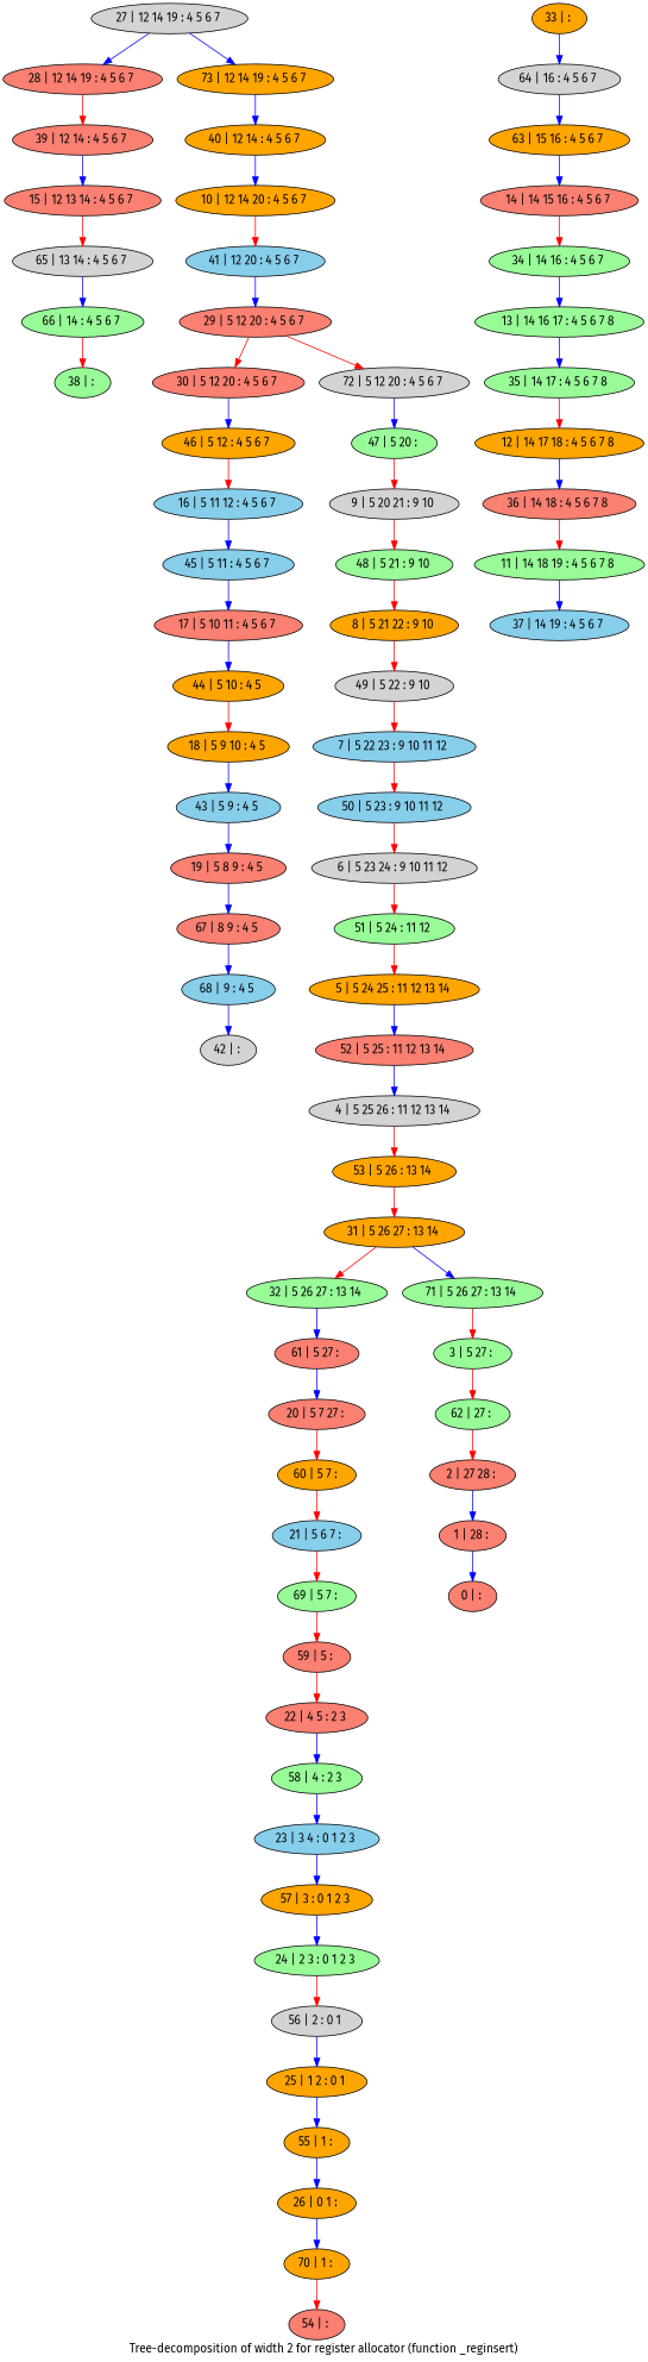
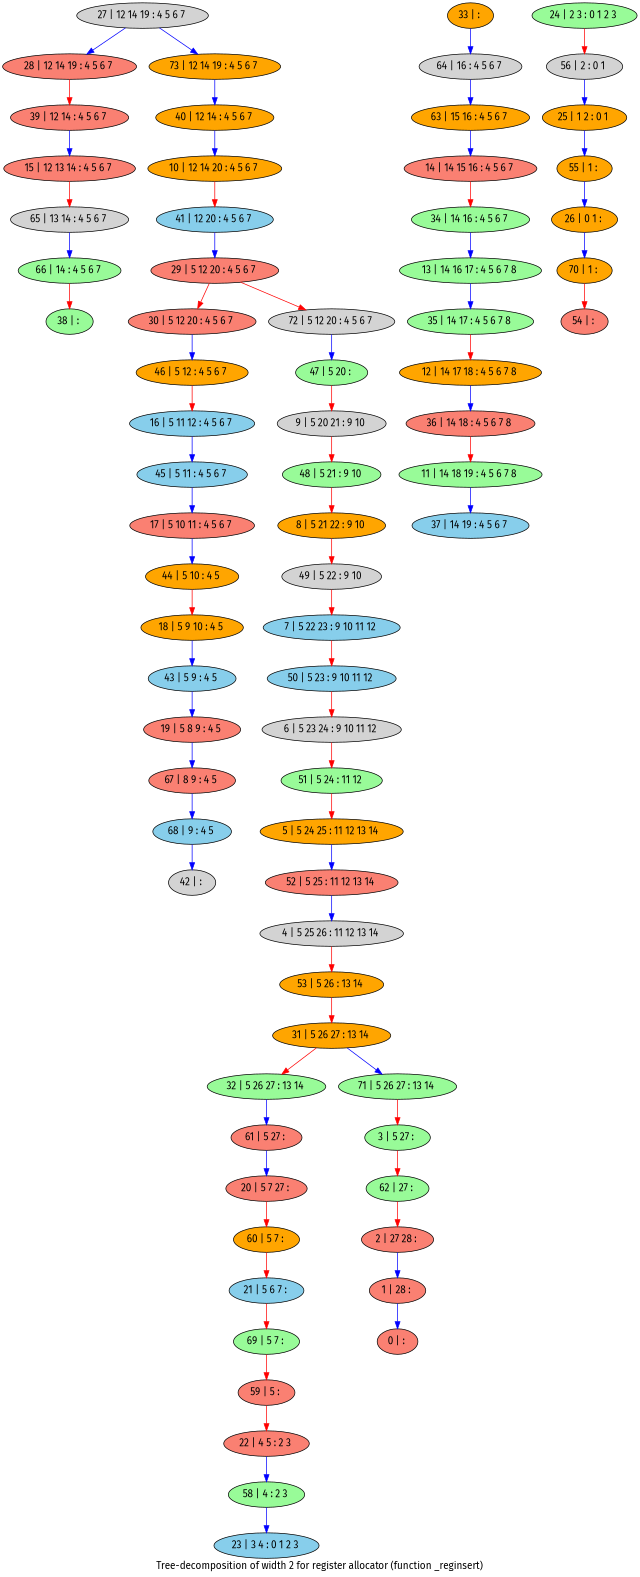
  digraph {
    fontname="Fira Sans"
    label="Tree-decomposition of width 2 for register allocator (function _reginsert)"
    node [fillcolor=salmon fontname="Fira Sans" style=filled]
    edge [color=blue fontname="Fira Sans"]
    n1 [label="0 | : "]
    n2 [label="1 | 28 : "]
    n3 [label="2 | 27 28 : "]
    n4 [fillcolor=palegreen label="3 | 5 27 : "]
    n5 [fillcolor=palegreen label="62 | 27 : "]
    n6 [fillcolor=lightgrey label="4 | 5 25 26 : 11 12 13 14 "]
    n7 [fillcolor=orange label="53 | 5 26 : 13 14 "]
    n8 [fillcolor=orange label="31 | 5 26 27 : 13 14 "]
    n9 [fillcolor=orange label="5 | 5 24 25 : 11 12 13 14 "]
    n10 [label="52 | 5 25 : 11 12 13 14 "]
    n11 [fillcolor=lightgrey label="6 | 5 23 24 : 9 10 11 12 "]
    n12 [fillcolor=palegreen label="51 | 5 24 : 11 12 "]
    n13 [fillcolor=skyblue label="7 | 5 22 23 : 9 10 11 12 "]
    n14 [fillcolor=skyblue label="50 | 5 23 : 9 10 11 12 "]
    n15 [fillcolor=orange label="8 | 5 21 22 : 9 10 "]
    n16 [fillcolor=lightgrey label="49 | 5 22 : 9 10 "]
    n17 [fillcolor=lightgrey label="9 | 5 20 21 : 9 10 "]
    n18 [fillcolor=palegreen label="48 | 5 21 : 9 10 "]
    n19 [fillcolor=orange label="10 | 12 14 20 : 4 5 6 7 "]
    n20 [fillcolor=skyblue label="41 | 12 20 : 4 5 6 7 "]
    n21 [label="29 | 5 12 20 : 4 5 6 7 "]
    n22 [fillcolor=palegreen label="11 | 14 18 19 : 4 5 6 7 8 "]
    n23 [fillcolor=skyblue label="37 | 14 19 : 4 5 6 7 "]
    n24 [fillcolor=orange label="12 | 14 17 18 : 4 5 6 7 8 "]
    n25 [label="36 | 14 18 : 4 5 6 7 8 "]
    n26 [fillcolor=palegreen label="13 | 14 16 17 : 4 5 6 7 8 "]
    n27 [fillcolor=palegreen label="35 | 14 17 : 4 5 6 7 8 "]
    n28 [label="14 | 14 15 16 : 4 5 6 7 "]
    n29 [fillcolor=palegreen label="34 | 14 16 : 4 5 6 7 "]
    n30 [label="15 | 12 13 14 : 4 5 6 7 "]
    n31 [fillcolor=lightgrey label="65 | 13 14 : 4 5 6 7 "]
    n32 [fillcolor=palegreen label="66 | 14 : 4 5 6 7 "]
    n33 [fillcolor=skyblue label="16 | 5 11 12 : 4 5 6 7 "]
    n34 [fillcolor=skyblue label="45 | 5 11 : 4 5 6 7 "]
    n35 [label="17 | 5 10 11 : 4 5 6 7 "]
    n36 [fillcolor=orange label="44 | 5 10 : 4 5 "]
    n37 [fillcolor=orange label="18 | 5 9 10 : 4 5 "]
    n38 [fillcolor=skyblue label="43 | 5 9 : 4 5 "]
    n39 [label="19 | 5 8 9 : 4 5 "]
    n40 [label="67 | 8 9 : 4 5 "]
    n41 [fillcolor=skyblue label="68 | 9 : 4 5 "]
    n42 [label="20 | 5 7 27 : "]
    n43 [fillcolor=orange label="60 | 5 7 : "]
    n44 [fillcolor=skyblue label="21 | 5 6 7 : "]
    n45 [fillcolor=palegreen label="69 | 5 7 : "]
    n46 [label="59 | 5 : "]
    n47 [label="22 | 4 5 : 2 3 "]
    n48 [fillcolor=palegreen label="58 | 4 : 2 3 "]
    n49 [fillcolor=skyblue label="23 | 3 4 : 0 1 2 3 "]
-   n50 [fillcolor=orange label="57 | 3 : 0 1 2 3 "]
    n51 [fillcolor=palegreen label="24 | 2 3 : 0 1 2 3 "]
    n52 [fillcolor=lightgrey label="56 | 2 : 0 1 "]
    n53 [fillcolor=orange label="25 | 1 2 : 0 1 "]
    n54 [fillcolor=orange label="55 | 1 : "]
    n55 [fillcolor=orange label="26 | 0 1 : "]
    n56 [fillcolor=orange label="70 | 1 : "]
    n57 [label="54 | : "]
    n58 [fillcolor=lightgrey label="27 | 12 14 19 : 4 5 6 7 "]
    n59 [label="28 | 12 14 19 : 4 5 6 7 "]
    n60 [fillcolor=orange label="73 | 12 14 19 : 4 5 6 7 "]
    n61 [label="39 | 12 14 : 4 5 6 7 "]
    n62 [fillcolor=orange label="40 | 12 14 : 4 5 6 7 "]
    n63 [label="30 | 5 12 20 : 4 5 6 7 "]
    n64 [fillcolor=lightgrey label="72 | 5 12 20 : 4 5 6 7 "]
    n65 [fillcolor=orange label="46 | 5 12 : 4 5 6 7 "]
    n66 [fillcolor=palegreen label="47 | 5 20 : "]
    n67 [fillcolor=palegreen label="32 | 5 26 27 : 13 14 "]
    n68 [fillcolor=palegreen label="71 | 5 26 27 : 13 14 "]
    n69 [label="61 | 5 27 : "]
    n70 [fillcolor=orange label="33 | : "]
    n71 [fillcolor=lightgrey label="64 | 16 : 4 5 6 7 "]
    n72 [fillcolor=orange label="63 | 15 16 : 4 5 6 7 "]
    n73 [fillcolor=palegreen label="38 | : "]
    n74 [fillcolor=lightgrey label="42 | : "]
    n2 -> n1
    n3 -> n2
    n4 -> n5 [color=red]
    n5 -> n3 [color=red]
    n6 -> n7 [color=red]
    n7 -> n8 [color=red]
    n8 -> n67 [color=red]
    n8 -> n68
    n9 -> n10
    n10 -> n6
    n11 -> n12 [color=red]
    n12 -> n9 [color=red]
    n13 -> n14 [color=red]
    n14 -> n11 [color=red]
    n15 -> n16 [color=red]
    n16 -> n13 [color=red]
    n17 -> n18 [color=red]
    n18 -> n15 [color=red]
    n19 -> n20 [color=red]
    n20 -> n21
    n21 -> n63 [color=red]
    n21 -> n64 [color=red]
    n22 -> n23
    n24 -> n25
    n25 -> n22 [color=red]
    n26 -> n27
    n27 -> n24 [color=red]
    n28 -> n29 [color=red]
    n29 -> n26
    n30 -> n31 [color=red]
    n31 -> n32
    n32 -> n73 [color=red]
    n33 -> n34
    n34 -> n35
    n35 -> n36
    n36 -> n37 [color=red]
    n37 -> n38
    n38 -> n39
    n39 -> n40
    n40 -> n41
    n41 -> n74
    n42 -> n43 [color=red]
    n43 -> n44 [color=red]
    n44 -> n45 [color=red]
    n45 -> n46 [color=red]
    n46 -> n47 [color=red]
    n47 -> n48
    n48 -> n49
-   n49 -> n50
-   n50 -> n51
    n51 -> n52 [color=red]
    n52 -> n53
    n53 -> n54
    n54 -> n55
    n55 -> n56
    n56 -> n57 [color=red]
    n58 -> n59
    n58 -> n60
    n59 -> n61 [color=red]
    n60 -> n62
    n61 -> n30
    n62 -> n19
    n63 -> n65
    n64 -> n66
    n65 -> n33 [color=red]
    n66 -> n17 [color=red]
    n67 -> n69
    n68 -> n4 [color=red]
    n69 -> n42
    n70 -> n71
    n71 -> n72
    n72 -> n28
  }
